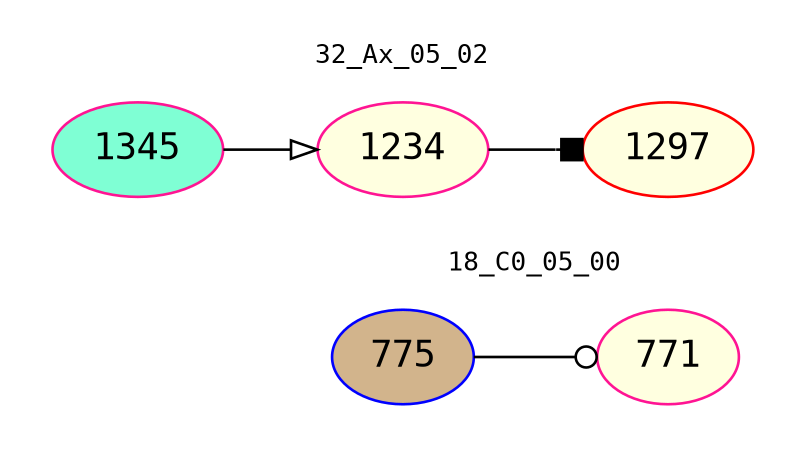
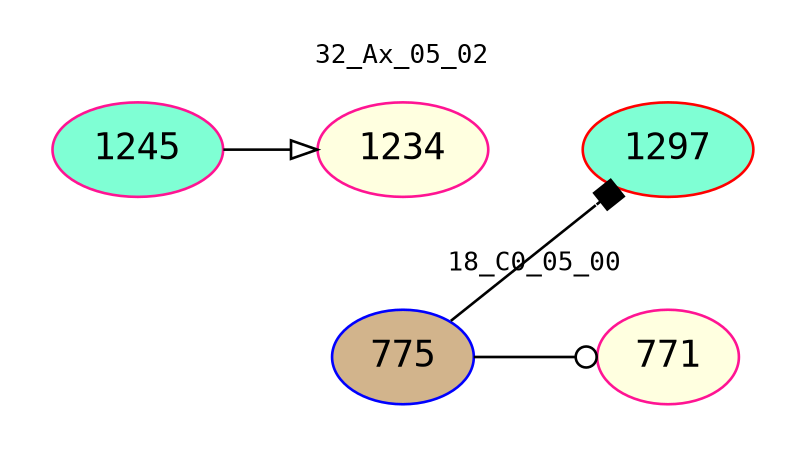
  digraph {
    fontname="DejaVu Sans Mono"
    rankdir=LR
    node [color=deeppink fillcolor=aquamarine fontname="DejaVu Sans Mono" style=filled]
    edge [color=black fontname="DejaVu Sans Mono"]
-   n1 [label=1345]
+   n1 [label=1245]
    n2 [fillcolor=lightyellow label=1234]
-   n3 [color=red fillcolor=lightyellow label=1297]
+   n3 [color=red label=1297]
    n4 [color=blue fillcolor=tan label=775]
    n5 [fillcolor=lightyellow label=771]
    subgraph cluster_1 {
      color=white
      fontsize=10
      label="32_Ax_05_02"
      n1
      n2
      n3
    }
    subgraph cluster_2 {
      color=white
      fontsize=10
      label="18_C0_05_00"
      n4
      n5
    }
    n1 -> n2 [arrowhead=onormal]
-   n2 -> n3 [arrowhead=box]
+   n4 -> n3 [arrowhead=box]
    n4 -> n5 [arrowhead=odot]
  }
